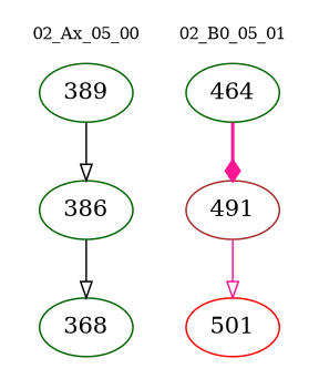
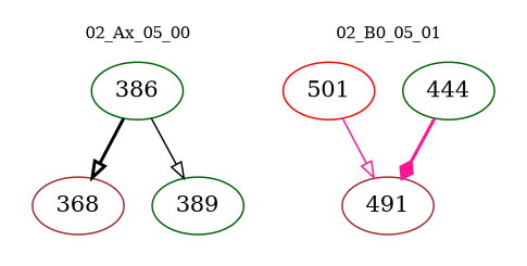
  digraph {
    node [color=darkgreen]
    edge [arrowhead=onormal color=black style=bold]
    n1 [label=386]
-   n2 [label=368]
+   n2 [color=brown label=368]
    n3 [label=389]
    n4 [color=brown label=491]
-   n5 [label=464]
+   n5 [label=444]
    n6 [color=red label=501]
    subgraph cluster_1 {
      color=white
      fontsize=10
      label="02_Ax_05_00"
      n1
      n2
      n3
    }
    subgraph cluster_2 {
      color=white
      fontsize=10
      label="02_B0_05_01"
      n4
      n5
      n6
    }
-   n1 -> n2 [style=solid]
-   n3 -> n1 [style=solid]
-   n4 -> n6 [color=deeppink style=solid]
+   n1 -> n2
+   n1 -> n3 [style=solid]
+   n6 -> n4 [color=deeppink style=solid]
    n5 -> n4 [arrowhead=diamond color=deeppink]
  }
